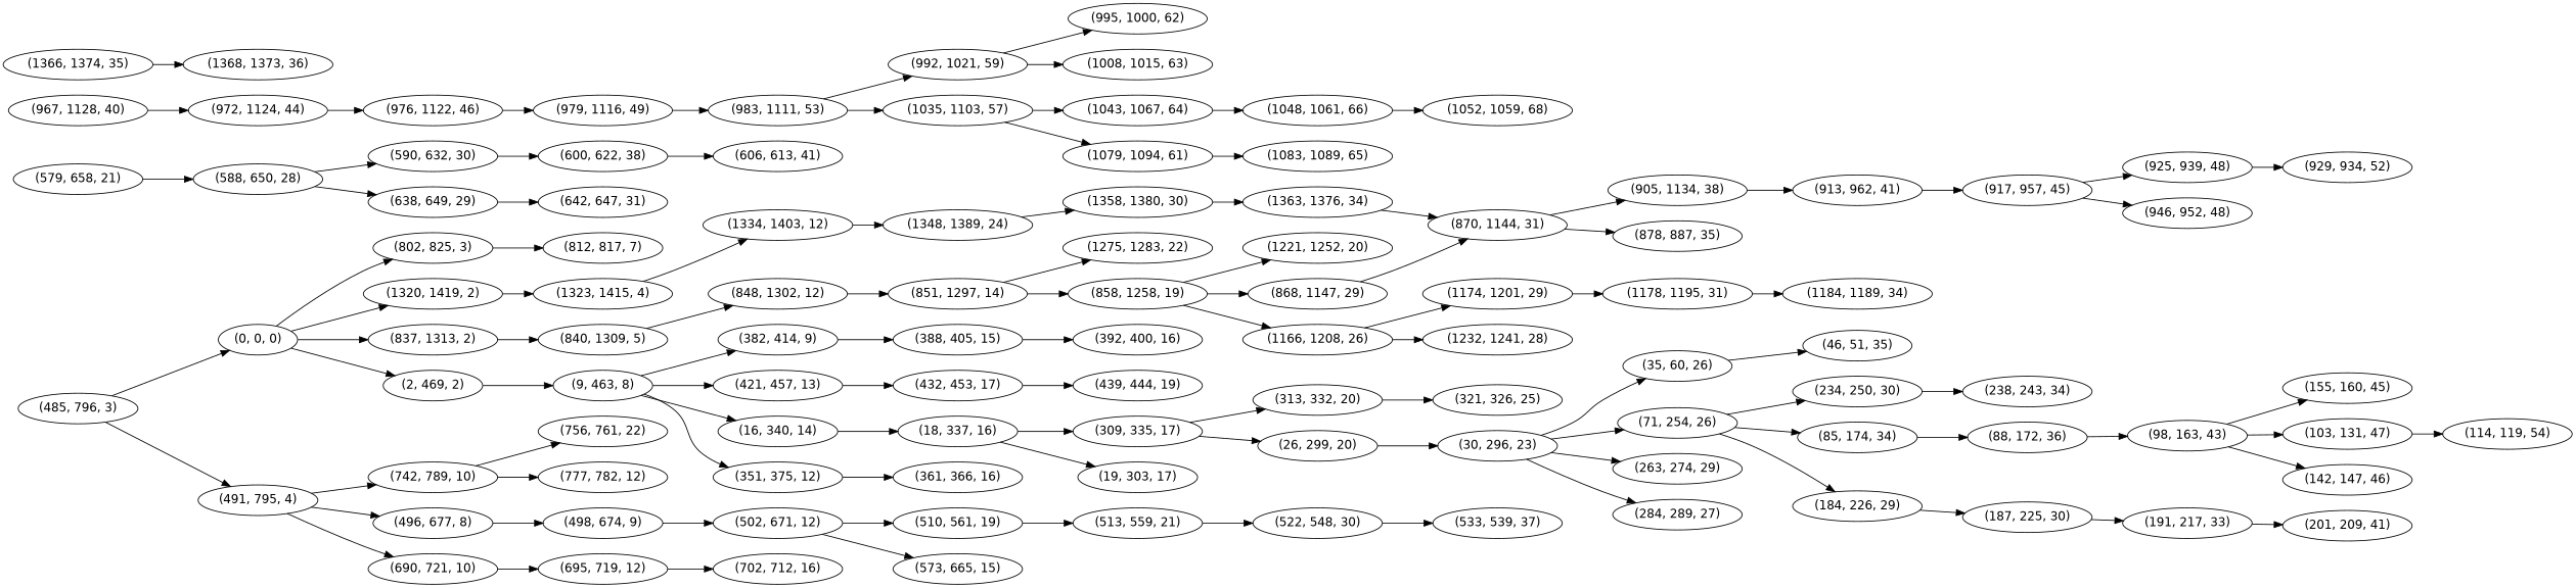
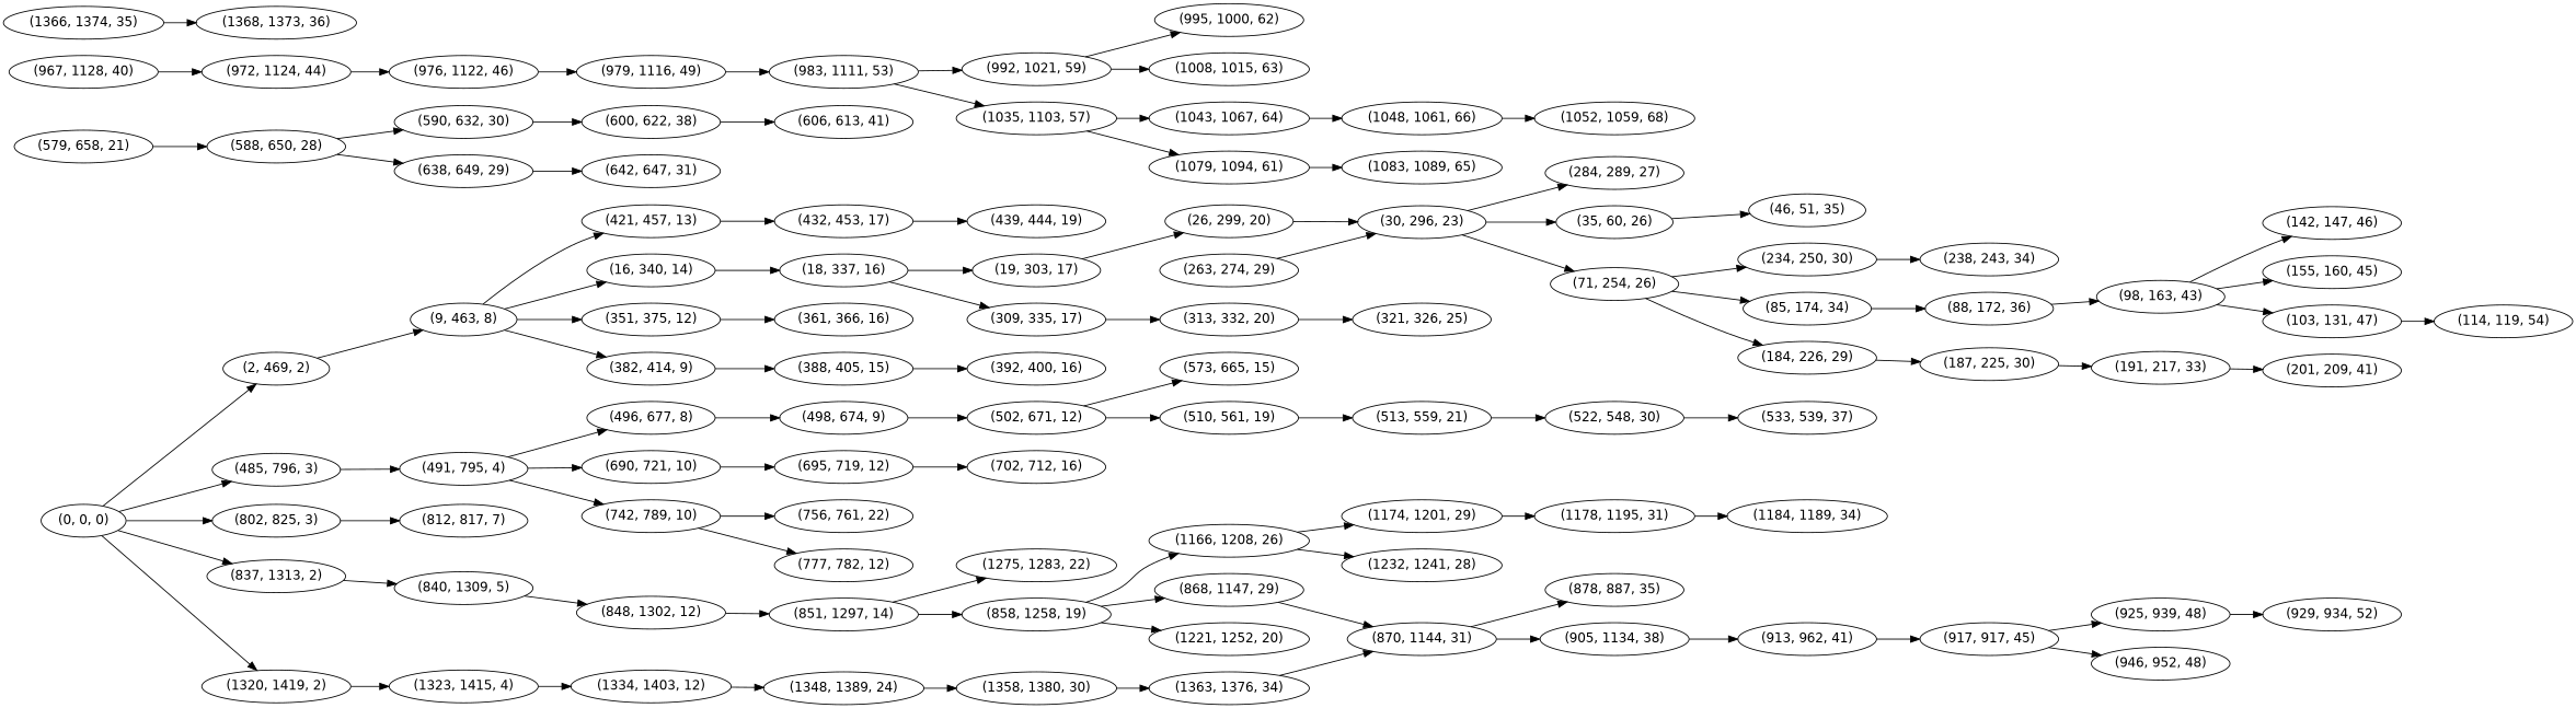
  digraph {
    fontname="DejaVu Sans"
    rankdir=LR
    node [fontname="DejaVu Sans"]
    edge [fontname="DejaVu Sans"]
    "(0, 0, 0)"
    "(2, 469, 2)"
    "(485, 796, 3)"
    "(802, 825, 3)"
    "(837, 1313, 2)"
    "(1320, 1419, 2)"
    "(9, 463, 8)"
    "(491, 795, 4)"
    "(812, 817, 7)"
    "(840, 1309, 5)"
    "(1323, 1415, 4)"
    "(16, 340, 14)"
    "(351, 375, 12)"
    "(382, 414, 9)"
    "(421, 457, 13)"
    "(18, 337, 16)"
    "(361, 366, 16)"
    "(388, 405, 15)"
    "(432, 453, 17)"
    "(19, 303, 17)"
    "(309, 335, 17)"
    "(26, 299, 20)"
    "(313, 332, 20)"
    "(30, 296, 23)"
    "(35, 60, 26)"
    "(71, 254, 26)"
    "(263, 274, 29)"
    "(284, 289, 27)"
    "(46, 51, 35)"
    "(85, 174, 34)"
    "(184, 226, 29)"
    "(234, 250, 30)"
    "(88, 172, 36)"
    "(187, 225, 30)"
    "(238, 243, 34)"
    "(98, 163, 43)"
    "(103, 131, 47)"
    "(142, 147, 46)"
    "(155, 160, 45)"
    "(114, 119, 54)"
    "(191, 217, 33)"
    "(201, 209, 41)"
    "(321, 326, 25)"
    "(392, 400, 16)"
    "(439, 444, 19)"
    "(496, 677, 8)"
    "(690, 721, 10)"
    "(742, 789, 10)"
    "(498, 674, 9)"
    "(695, 719, 12)"
    "(756, 761, 22)"
    "(777, 782, 12)"
    "(502, 671, 12)"
    "(510, 561, 19)"
    "(573, 665, 15)"
    "(513, 559, 21)"
    "(522, 548, 30)"
    "(533, 539, 37)"
    "(579, 658, 21)"
    "(588, 650, 28)"
    "(590, 632, 30)"
    "(638, 649, 29)"
    "(600, 622, 38)"
    "(642, 647, 31)"
    "(606, 613, 41)"
    "(702, 712, 16)"
    "(848, 1302, 12)"
    "(851, 1297, 14)"
    "(858, 1258, 19)"
    "(1275, 1283, 22)"
    "(868, 1147, 29)"
    "(1166, 1208, 26)"
    "(1221, 1252, 20)"
    "(870, 1144, 31)"
    "(1174, 1201, 29)"
    "(1232, 1241, 28)"
    "(878, 887, 35)"
    "(905, 1134, 38)"
    "(913, 962, 41)"
-   "(917, 957, 45)"
+   "(917, 957, 45)" [label="(917, 917, 45)"]
    "(967, 1128, 40)"
    "(972, 1124, 44)"
    "(925, 939, 48)"
    "(946, 952, 48)"
    "(929, 934, 52)"
    "(976, 1122, 46)"
    "(979, 1116, 49)"
    "(983, 1111, 53)"
    "(992, 1021, 59)"
    "(1035, 1103, 57)"
    "(995, 1000, 62)"
    "(1008, 1015, 63)"
    "(1043, 1067, 64)"
    "(1079, 1094, 61)"
    "(1048, 1061, 66)"
    "(1083, 1089, 65)"
    "(1052, 1059, 68)"
    "(1178, 1195, 31)"
    "(1184, 1189, 34)"
    "(1334, 1403, 12)"
    "(1348, 1389, 24)"
    "(1358, 1380, 30)"
    "(1363, 1376, 34)"
    "(1366, 1374, 35)"
    "(1368, 1373, 36)"
    "(0, 0, 0)" -> "(2, 469, 2)"
-   "(485, 796, 3)" -> "(0, 0, 0)"
+   "(0, 0, 0)" -> "(485, 796, 3)"
    "(0, 0, 0)" -> "(802, 825, 3)"
    "(0, 0, 0)" -> "(837, 1313, 2)"
    "(0, 0, 0)" -> "(1320, 1419, 2)"
    "(2, 469, 2)" -> "(9, 463, 8)"
    "(485, 796, 3)" -> "(491, 795, 4)"
    "(802, 825, 3)" -> "(812, 817, 7)"
    "(837, 1313, 2)" -> "(840, 1309, 5)"
    "(1320, 1419, 2)" -> "(1323, 1415, 4)"
    "(9, 463, 8)" -> "(16, 340, 14)"
    "(9, 463, 8)" -> "(351, 375, 12)"
    "(9, 463, 8)" -> "(382, 414, 9)"
    "(9, 463, 8)" -> "(421, 457, 13)"
    "(491, 795, 4)" -> "(496, 677, 8)"
    "(491, 795, 4)" -> "(690, 721, 10)"
    "(491, 795, 4)" -> "(742, 789, 10)"
    "(840, 1309, 5)" -> "(848, 1302, 12)"
    "(1323, 1415, 4)" -> "(1334, 1403, 12)"
    "(16, 340, 14)" -> "(18, 337, 16)"
    "(351, 375, 12)" -> "(361, 366, 16)"
    "(382, 414, 9)" -> "(388, 405, 15)"
    "(421, 457, 13)" -> "(432, 453, 17)"
    "(18, 337, 16)" -> "(19, 303, 17)"
    "(18, 337, 16)" -> "(309, 335, 17)"
    "(388, 405, 15)" -> "(392, 400, 16)"
    "(432, 453, 17)" -> "(439, 444, 19)"
-   "(309, 335, 17)" -> "(26, 299, 20)"
+   "(19, 303, 17)" -> "(26, 299, 20)"
    "(309, 335, 17)" -> "(313, 332, 20)"
    "(26, 299, 20)" -> "(30, 296, 23)"
    "(313, 332, 20)" -> "(321, 326, 25)"
    "(30, 296, 23)" -> "(35, 60, 26)"
    "(30, 296, 23)" -> "(71, 254, 26)"
-   "(30, 296, 23)" -> "(263, 274, 29)"
+   "(263, 274, 29)" -> "(30, 296, 23)"
    "(30, 296, 23)" -> "(284, 289, 27)"
    "(35, 60, 26)" -> "(46, 51, 35)"
    "(71, 254, 26)" -> "(85, 174, 34)"
    "(71, 254, 26)" -> "(184, 226, 29)"
    "(71, 254, 26)" -> "(234, 250, 30)"
    "(85, 174, 34)" -> "(88, 172, 36)"
    "(184, 226, 29)" -> "(187, 225, 30)"
    "(234, 250, 30)" -> "(238, 243, 34)"
    "(88, 172, 36)" -> "(98, 163, 43)"
    "(187, 225, 30)" -> "(191, 217, 33)"
    "(98, 163, 43)" -> "(103, 131, 47)"
    "(98, 163, 43)" -> "(142, 147, 46)"
    "(98, 163, 43)" -> "(155, 160, 45)"
    "(103, 131, 47)" -> "(114, 119, 54)"
    "(191, 217, 33)" -> "(201, 209, 41)"
    "(496, 677, 8)" -> "(498, 674, 9)"
    "(690, 721, 10)" -> "(695, 719, 12)"
    "(742, 789, 10)" -> "(756, 761, 22)"
    "(742, 789, 10)" -> "(777, 782, 12)"
    "(498, 674, 9)" -> "(502, 671, 12)"
    "(695, 719, 12)" -> "(702, 712, 16)"
    "(502, 671, 12)" -> "(510, 561, 19)"
    "(502, 671, 12)" -> "(573, 665, 15)"
    "(510, 561, 19)" -> "(513, 559, 21)"
    "(513, 559, 21)" -> "(522, 548, 30)"
    "(522, 548, 30)" -> "(533, 539, 37)"
    "(579, 658, 21)" -> "(588, 650, 28)"
    "(588, 650, 28)" -> "(590, 632, 30)"
    "(588, 650, 28)" -> "(638, 649, 29)"
    "(590, 632, 30)" -> "(600, 622, 38)"
    "(638, 649, 29)" -> "(642, 647, 31)"
    "(600, 622, 38)" -> "(606, 613, 41)"
    "(848, 1302, 12)" -> "(851, 1297, 14)"
    "(851, 1297, 14)" -> "(858, 1258, 19)"
    "(851, 1297, 14)" -> "(1275, 1283, 22)"
    "(858, 1258, 19)" -> "(868, 1147, 29)"
    "(858, 1258, 19)" -> "(1166, 1208, 26)"
    "(858, 1258, 19)" -> "(1221, 1252, 20)"
    "(868, 1147, 29)" -> "(870, 1144, 31)"
    "(1166, 1208, 26)" -> "(1174, 1201, 29)"
    "(1166, 1208, 26)" -> "(1232, 1241, 28)"
    "(870, 1144, 31)" -> "(878, 887, 35)"
    "(870, 1144, 31)" -> "(905, 1134, 38)"
    "(1174, 1201, 29)" -> "(1178, 1195, 31)"
    "(905, 1134, 38)" -> "(913, 962, 41)"
    "(913, 962, 41)" -> "(917, 957, 45)"
    "(917, 957, 45)" -> "(925, 939, 48)"
    "(917, 957, 45)" -> "(946, 952, 48)"
    "(967, 1128, 40)" -> "(972, 1124, 44)"
    "(972, 1124, 44)" -> "(976, 1122, 46)"
    "(925, 939, 48)" -> "(929, 934, 52)"
    "(976, 1122, 46)" -> "(979, 1116, 49)"
    "(979, 1116, 49)" -> "(983, 1111, 53)"
    "(983, 1111, 53)" -> "(992, 1021, 59)"
    "(983, 1111, 53)" -> "(1035, 1103, 57)"
    "(992, 1021, 59)" -> "(995, 1000, 62)"
    "(992, 1021, 59)" -> "(1008, 1015, 63)"
    "(1035, 1103, 57)" -> "(1043, 1067, 64)"
    "(1035, 1103, 57)" -> "(1079, 1094, 61)"
    "(1043, 1067, 64)" -> "(1048, 1061, 66)"
    "(1079, 1094, 61)" -> "(1083, 1089, 65)"
    "(1048, 1061, 66)" -> "(1052, 1059, 68)"
    "(1178, 1195, 31)" -> "(1184, 1189, 34)"
    "(1334, 1403, 12)" -> "(1348, 1389, 24)"
    "(1348, 1389, 24)" -> "(1358, 1380, 30)"
    "(1358, 1380, 30)" -> "(1363, 1376, 34)"
    "(1363, 1376, 34)" -> "(870, 1144, 31)"
    "(1366, 1374, 35)" -> "(1368, 1373, 36)"
  }
